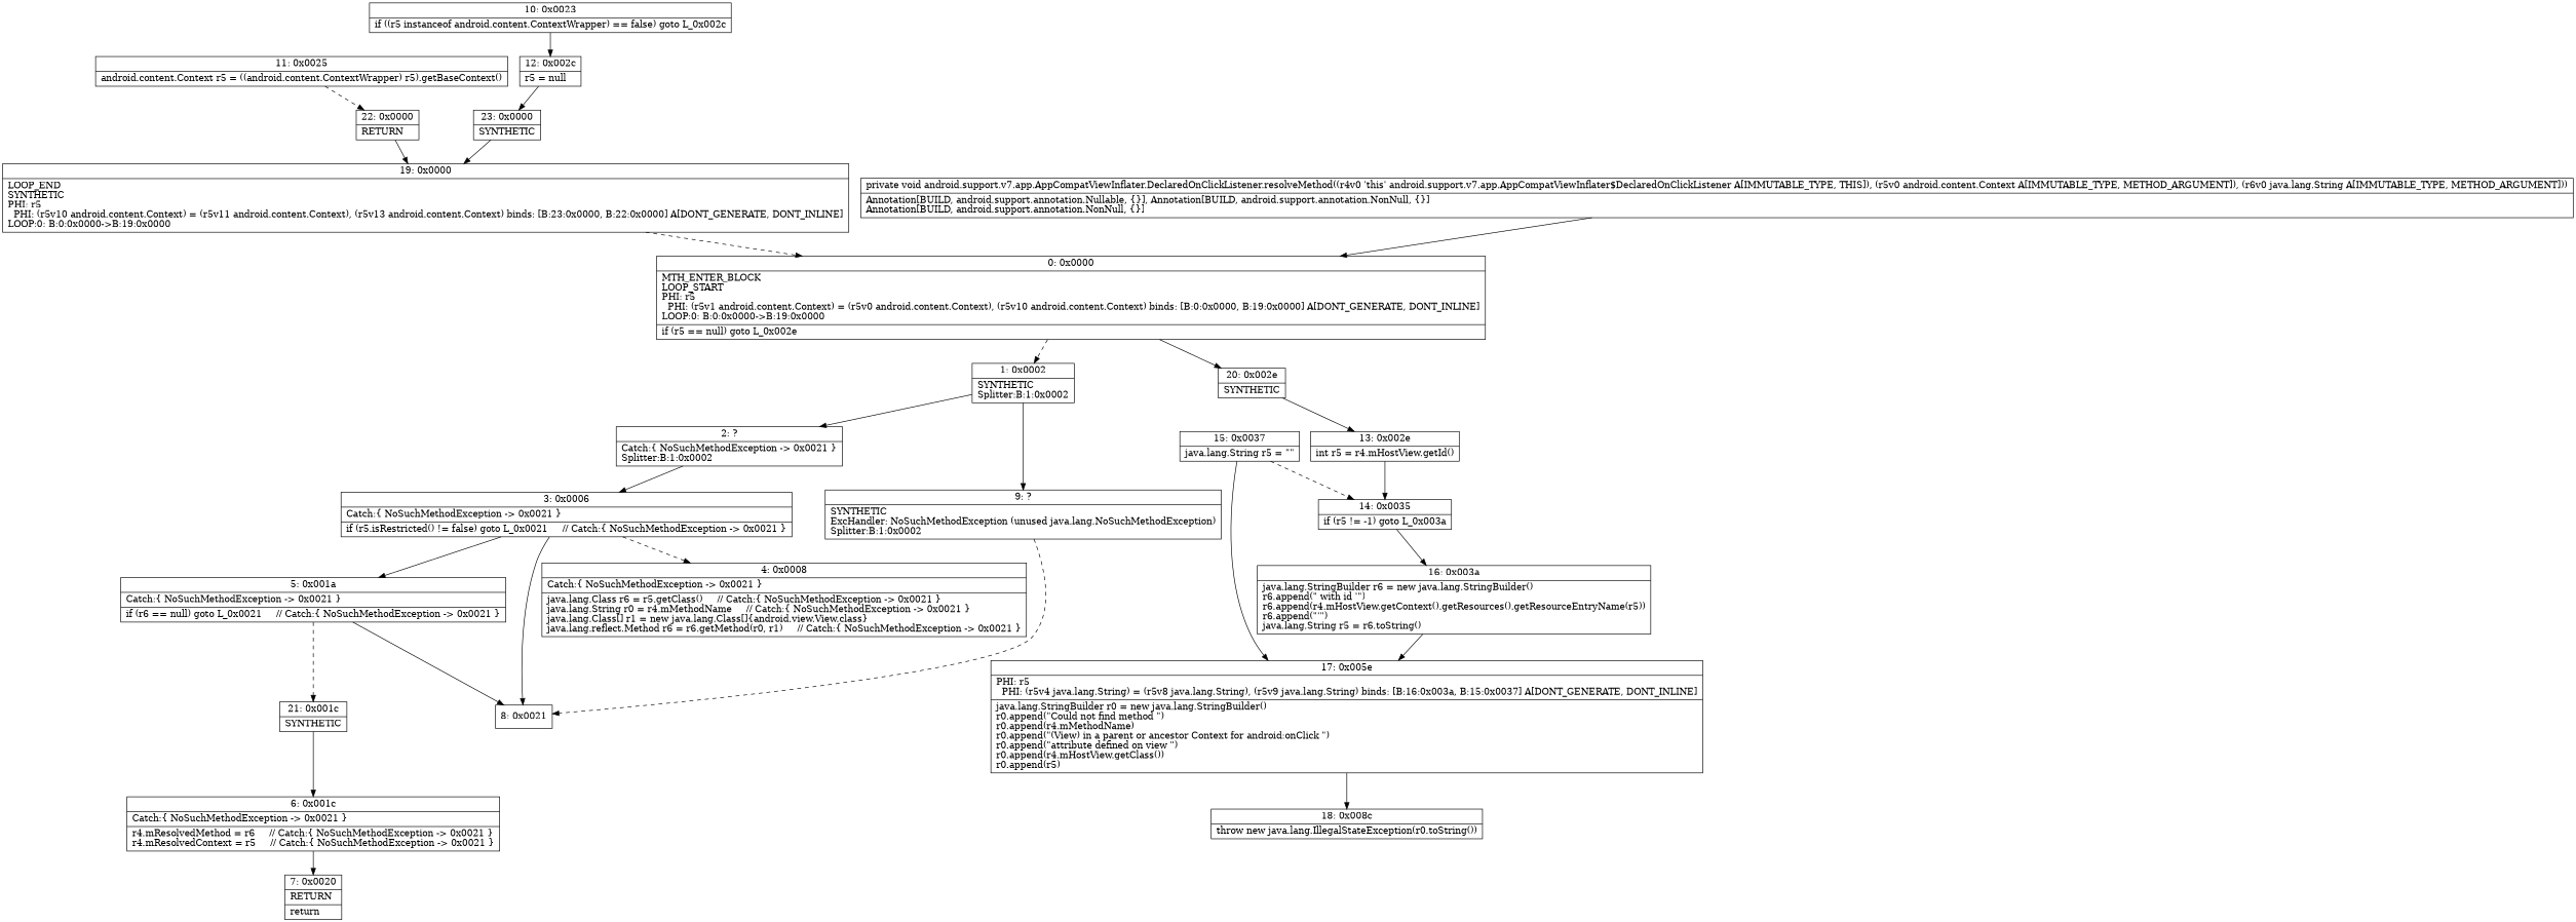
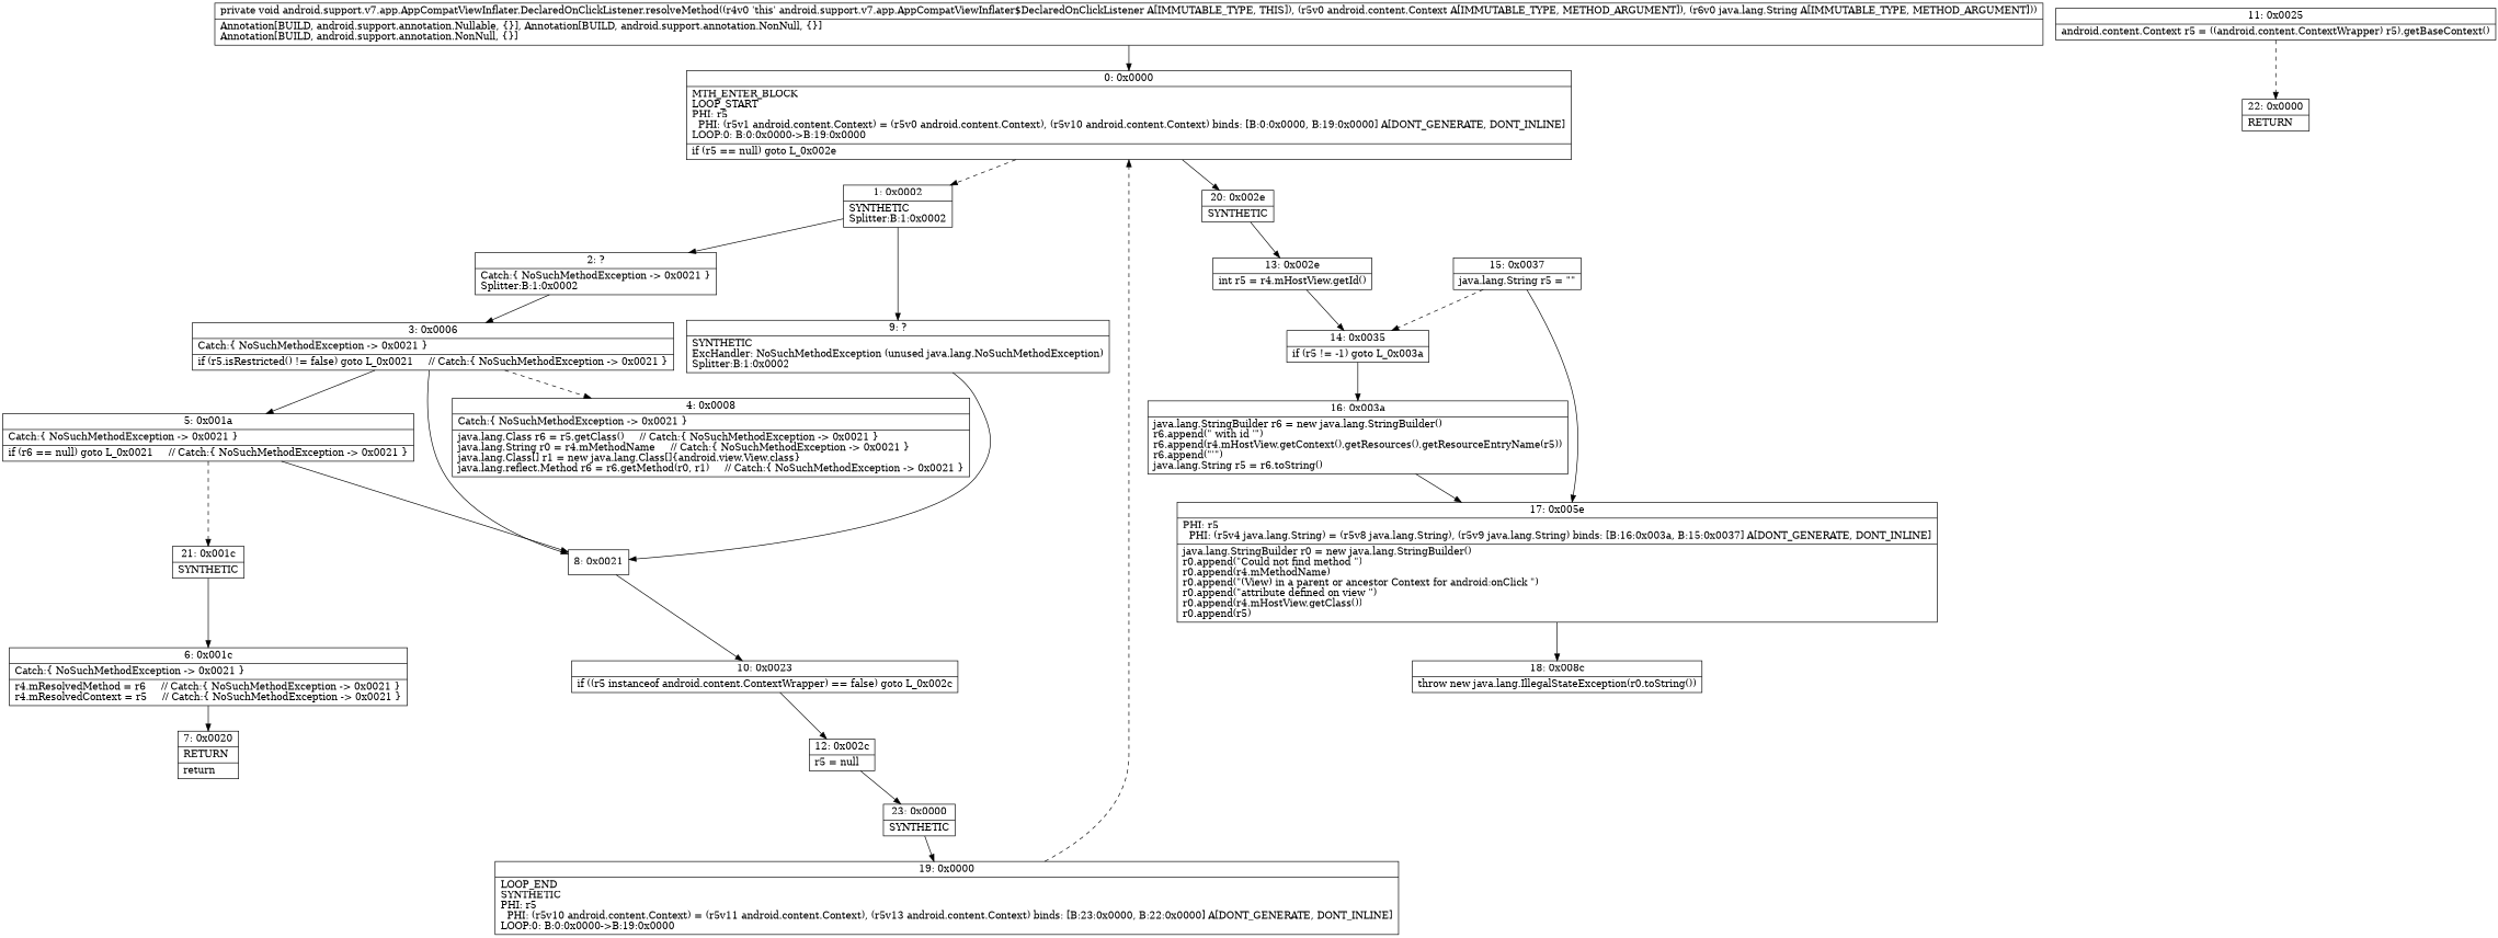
  digraph {
    node [shape=record]
    n1 [label="{0\:\ 0x0000|MTH_ENTER_BLOCK\lLOOP_START\lPHI: r5 \l  PHI: (r5v1 android.content.Context) = (r5v0 android.content.Context), (r5v10 android.content.Context) binds: [B:0:0x0000, B:19:0x0000] A[DONT_GENERATE, DONT_INLINE]\lLOOP:0: B:0:0x0000\-\>B:19:0x0000\l|if (r5 == null) goto L_0x002e\l}"]
    n2 [label="{1\:\ 0x0002|SYNTHETIC\lSplitter:B:1:0x0002\l}"]
    n3 [label="{20\:\ 0x002e|SYNTHETIC\l}"]
    n4 [label="{2\:\ ?|Catch:\{ NoSuchMethodException \-\> 0x0021 \}\lSplitter:B:1:0x0002\l}"]
    n5 [label="{9\:\ ?|SYNTHETIC\lExcHandler: NoSuchMethodException (unused java.lang.NoSuchMethodException)\lSplitter:B:1:0x0002\l}"]
    n6 [label="{13\:\ 0x002e|int r5 = r4.mHostView.getId()\l}"]
    n7 [label="{3\:\ 0x0006|Catch:\{ NoSuchMethodException \-\> 0x0021 \}\l|if (r5.isRestricted() != false) goto L_0x0021     \/\/ Catch:\{ NoSuchMethodException \-\> 0x0021 \}\l}"]
    n8 [label="{8\:\ 0x0021}"]
    n9 [label="{4\:\ 0x0008|Catch:\{ NoSuchMethodException \-\> 0x0021 \}\l|java.lang.Class r6 = r5.getClass()     \/\/ Catch:\{ NoSuchMethodException \-\> 0x0021 \}\ljava.lang.String r0 = r4.mMethodName     \/\/ Catch:\{ NoSuchMethodException \-\> 0x0021 \}\ljava.lang.Class[] r1 = new java.lang.Class[]\{android.view.View.class\}\ljava.lang.reflect.Method r6 = r6.getMethod(r0, r1)     \/\/ Catch:\{ NoSuchMethodException \-\> 0x0021 \}\l}"]
    n10 [label="{5\:\ 0x001a|Catch:\{ NoSuchMethodException \-\> 0x0021 \}\l|if (r6 == null) goto L_0x0021     \/\/ Catch:\{ NoSuchMethodException \-\> 0x0021 \}\l}"]
    n11 [label="{10\:\ 0x0023|if ((r5 instanceof android.content.ContextWrapper) == false) goto L_0x002c\l}"]
    n12 [label="{21\:\ 0x001c|SYNTHETIC\l}"]
    n13 [label="{6\:\ 0x001c|Catch:\{ NoSuchMethodException \-\> 0x0021 \}\l|r4.mResolvedMethod = r6     \/\/ Catch:\{ NoSuchMethodException \-\> 0x0021 \}\lr4.mResolvedContext = r5     \/\/ Catch:\{ NoSuchMethodException \-\> 0x0021 \}\l}"]
    n14 [label="{7\:\ 0x0020|RETURN\l|return\l}"]
    n15 [label="{12\:\ 0x002c|r5 = null\l}"]
    n16 [label="{11\:\ 0x0025|android.content.Context r5 = ((android.content.ContextWrapper) r5).getBaseContext()\l}"]
    n17 [label="{22\:\ 0x0000|RETURN\l}"]
    n18 [label="{23\:\ 0x0000|SYNTHETIC\l}"]
    n19 [label="{19\:\ 0x0000|LOOP_END\lSYNTHETIC\lPHI: r5 \l  PHI: (r5v10 android.content.Context) = (r5v11 android.content.Context), (r5v13 android.content.Context) binds: [B:23:0x0000, B:22:0x0000] A[DONT_GENERATE, DONT_INLINE]\lLOOP:0: B:0:0x0000\-\>B:19:0x0000\l}"]
    n20 [label="{14\:\ 0x0035|if (r5 != \-1) goto L_0x003a\l}"]
    n21 [label="{16\:\ 0x003a|java.lang.StringBuilder r6 = new java.lang.StringBuilder()\lr6.append(\" with id '\")\lr6.append(r4.mHostView.getContext().getResources().getResourceEntryName(r5))\lr6.append(\"'\")\ljava.lang.String r5 = r6.toString()\l}"]
    n22 [label="{15\:\ 0x0037|java.lang.String r5 = \"\"\l}"]
    n23 [label="{17\:\ 0x005e|PHI: r5 \l  PHI: (r5v4 java.lang.String) = (r5v8 java.lang.String), (r5v9 java.lang.String) binds: [B:16:0x003a, B:15:0x0037] A[DONT_GENERATE, DONT_INLINE]\l|java.lang.StringBuilder r0 = new java.lang.StringBuilder()\lr0.append(\"Could not find method \")\lr0.append(r4.mMethodName)\lr0.append(\"(View) in a parent or ancestor Context for android:onClick \")\lr0.append(\"attribute defined on view \")\lr0.append(r4.mHostView.getClass())\lr0.append(r5)\l}"]
    n24 [label="{18\:\ 0x008c|throw new java.lang.IllegalStateException(r0.toString())\l}"]
    n25 [label="{private void android.support.v7.app.AppCompatViewInflater.DeclaredOnClickListener.resolveMethod((r4v0 'this' android.support.v7.app.AppCompatViewInflater$DeclaredOnClickListener A[IMMUTABLE_TYPE, THIS]), (r5v0 android.content.Context A[IMMUTABLE_TYPE, METHOD_ARGUMENT]), (r6v0 java.lang.String A[IMMUTABLE_TYPE, METHOD_ARGUMENT]))  | Annotation[BUILD, android.support.annotation.Nullable, \{\}], Annotation[BUILD, android.support.annotation.NonNull, \{\}]\lAnnotation[BUILD, android.support.annotation.NonNull, \{\}]\l}"]
    n1 -> n2 [style=dashed]
    n1 -> n3
    n2 -> n4
    n2 -> n5
    n3 -> n6
    n4 -> n7
-   n5 -> n8 [style=dashed]
+   n5 -> n8
    n6 -> n20
    n7 -> n8
    n7 -> n9 [style=dashed]
    n7 -> n10
+   n8 -> n11
    n10 -> n8
    n10 -> n12 [style=dashed]
    n11 -> n15
    n12 -> n13
    n13 -> n14
    n15 -> n18
    n16 -> n17 [style=dashed]
-   n17 -> n19
    n18 -> n19
    n19 -> n1 [style=dashed]
    n20 -> n21
    n21 -> n23
    n22 -> n20 [style=dashed]
    n22 -> n23
    n23 -> n24
    n25 -> n1
  }
